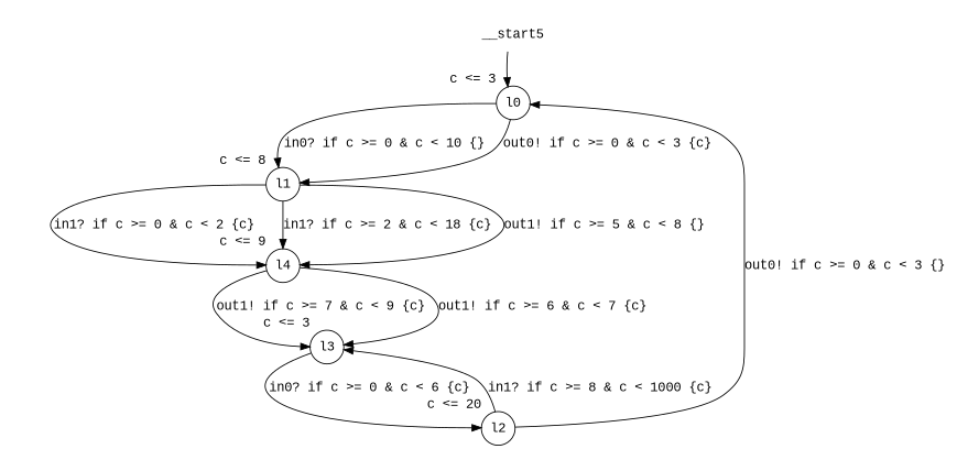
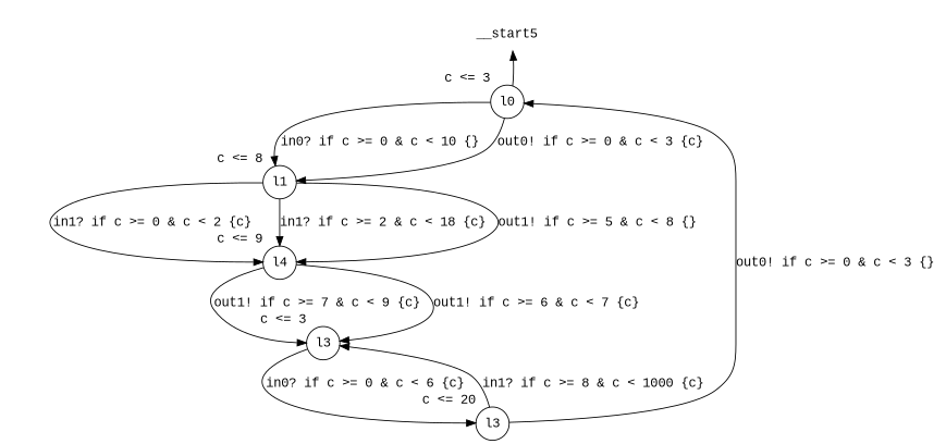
  digraph {
    fontname="Liberation Mono"
    node [fontname="Liberation Mono" shape=circle margin=0 xlabel="c <= 3"]
    edge [fontname="Liberation Mono"]
    n1 [label=__start5 shape=none margin="" xlabel=""]
    n2 [label=l0]
    n3 [label=l1 xlabel="c <= 8"]
    n4 [label=l4 xlabel="c <= 9"]
    n5 [label=l3]
-   n6 [label=l2 xlabel="c <= 20"]
-   n1 -> n2
+   n6 [label=l3 xlabel="c <= 20"]
+   n2 -> n1
    n2 -> n3 [label="in0? if c >= 0 & c < 10 {} "]
    n2 -> n3 [label="out0! if c >= 0 & c < 3 {c} "]
    n3 -> n4 [label="in1? if c >= 0 & c < 2 {c} "]
    n3 -> n4 [label="in1? if c >= 2 & c < 18 {c} "]
    n3 -> n4 [label="out1! if c >= 5 & c < 8 {} "]
    n4 -> n5 [label="out1! if c >= 7 & c < 9 {c} "]
    n4 -> n5 [label="out1! if c >= 6 & c < 7 {c} "]
    n5 -> n6 [label="in0? if c >= 0 & c < 6 {c} "]
    n6 -> n2 [label="out0! if c >= 0 & c < 3 {} "]
    n6 -> n5 [label="in1? if c >= 8 & c < 1000 {c} "]
  }
